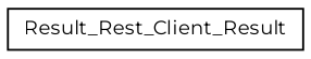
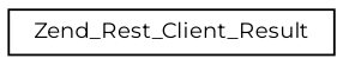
  digraph {
    rankdir=TB
    fontname=Montserrat
-   n1 [color=black fillcolor=white fontname=Montserrat fontsize=10 height=0.2 label=Result_Rest_Client_Result shape=record style=filled width=0.4]
+   n1 [color=black fillcolor=white fontname=Montserrat fontsize=10 height=0.2 label=Zend_Rest_Client_Result shape=record style=filled width=0.4]
  }
